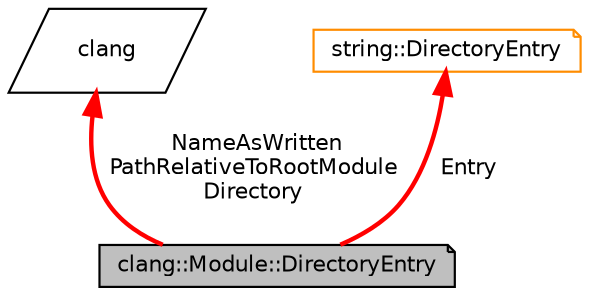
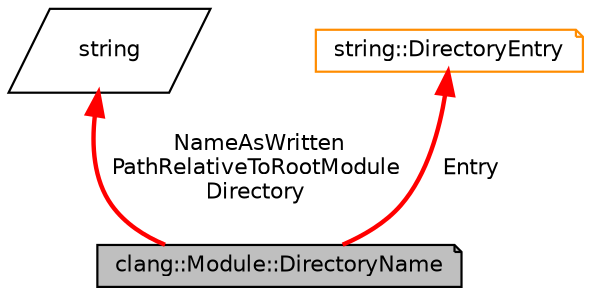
  digraph {
    fontname="DejaVu Sans"
    node [color=black fontname="DejaVu Sans" fontsize=10 shape=note]
    edge [color=red dir=back fontname="DejaVu Sans" fontsize=10 labelfontname=Helvetica labelfontsize=10 style=bold]
-   n1 [fillcolor=grey75 fontcolor=black height=0.2 label="clang::Module::DirectoryEntry" style=filled width=0.4]
-   n2 [height=0.2 label=clang shape=parallelogram width=0.4]
+   n1 [fillcolor=grey75 fontcolor=black height=0.2 label="clang::Module::DirectoryName" style=filled width=0.4]
+   n2 [height=0.2 label=string shape=parallelogram width=0.4]
    n3 [color=darkorange height=0.2 label="string::DirectoryEntry" width=0.4]
    n2 -> n1 [label=" NameAsWritten\nPathRelativeToRootModule\lDirectory"]
    n3 -> n1 [label=" Entry"]
  }
